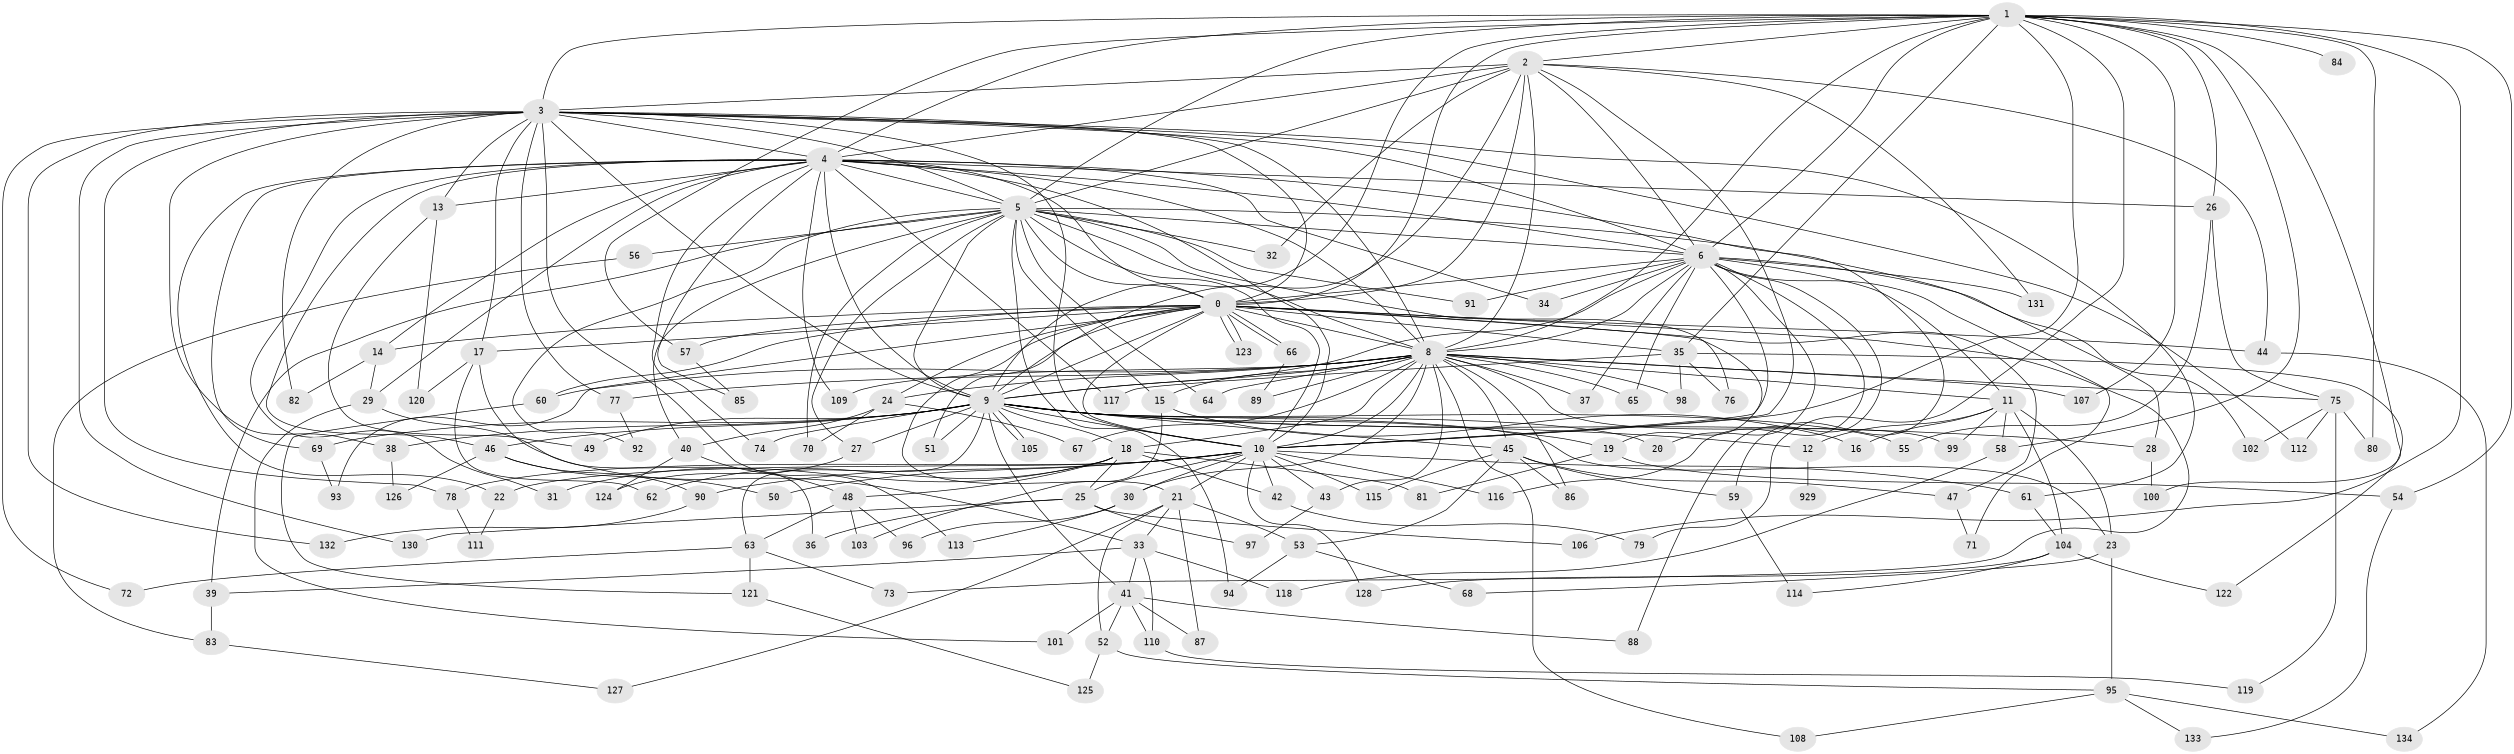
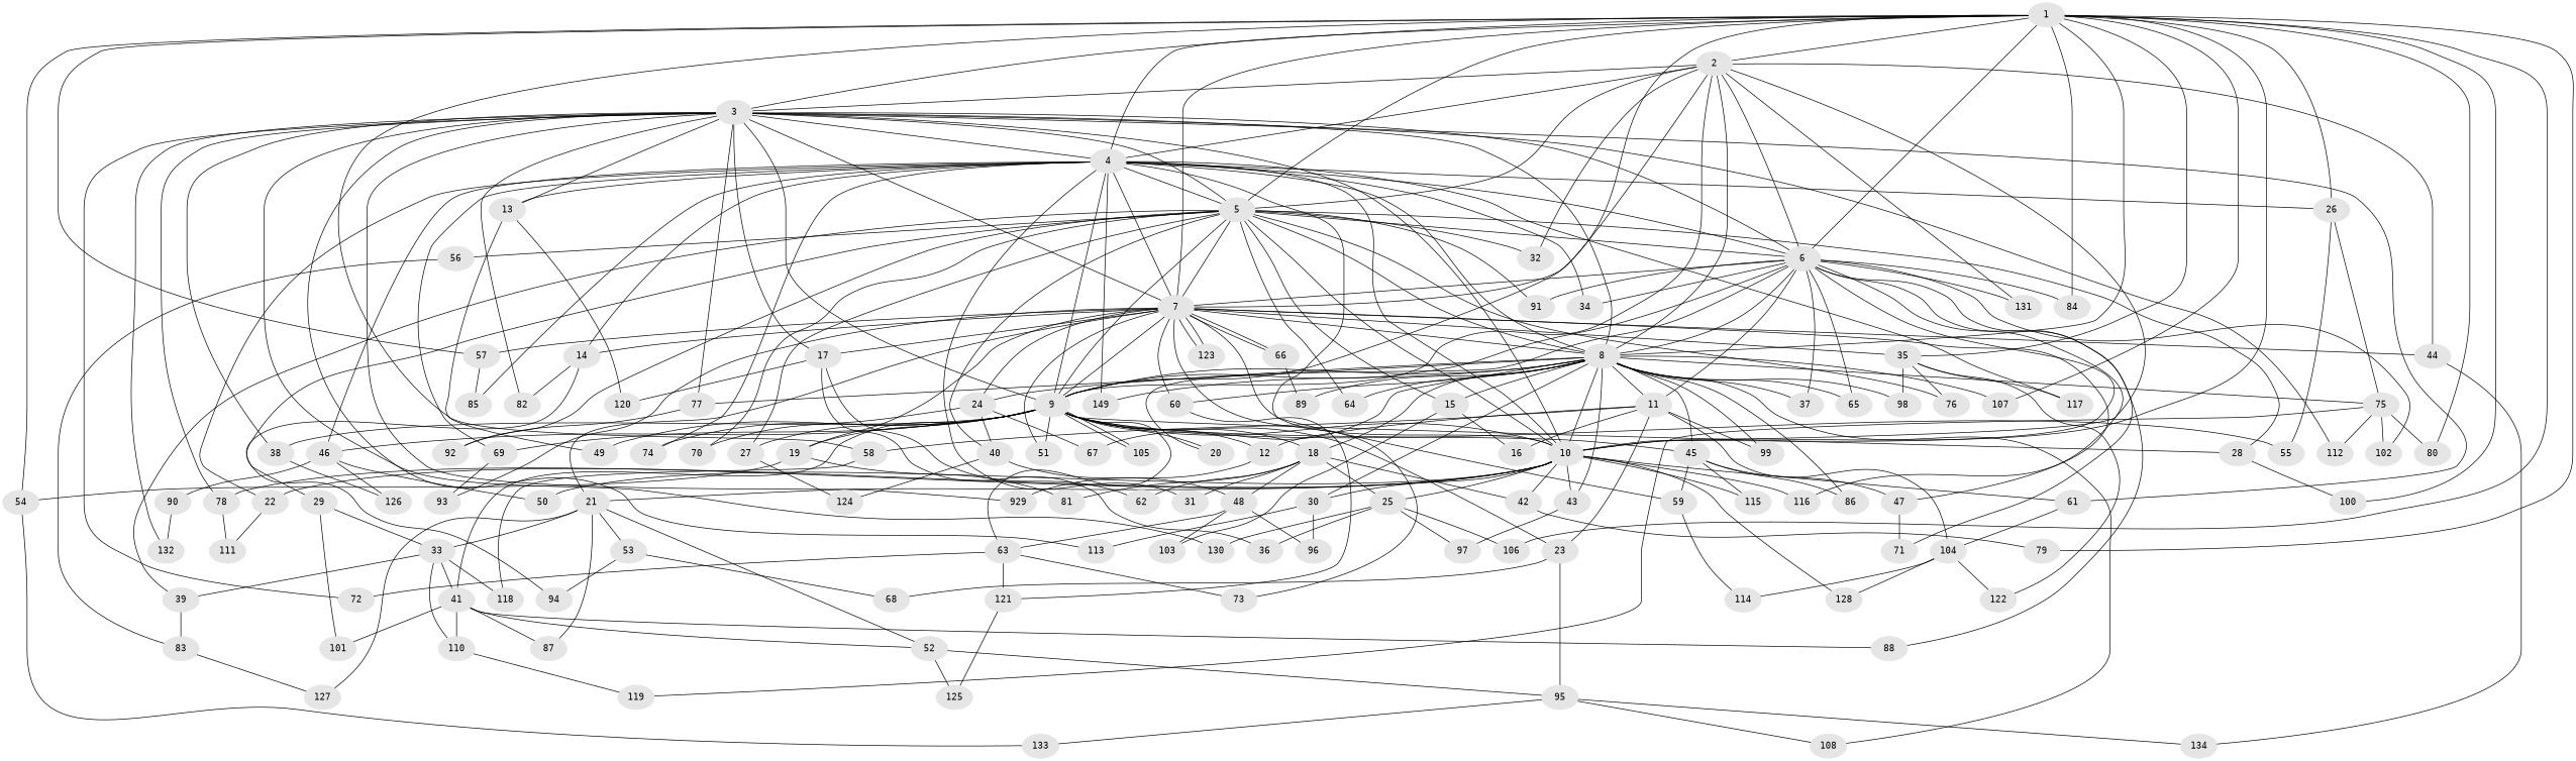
  graph {
    fontname="DejaVu Sans Mono"
    node [color=gray90 fontname="DejaVu Sans Mono" style=filled]
    edge [fontname="DejaVu Sans Mono"]
    1
    2
    3
    4
    5
    6
-   7 [label=0]
+   7
    8
    9
    10
    26
    35
    54
    57
    58
    79
    80
    84
    100
    106
    107
    32
    44
    131
    13
    17
    38
    61
    72
    77
    78
    82
    112
    113
    n35 [label=929]
    130
    132
    14
    22
    29
    31
    34
    46
    59
    69
    74
    85
-   109
+   109 [label=149]
    117
    56
    15
    27
    28
    39
    40
    64
    70
    76
    91
    92
    94
    11
    20
    37
    65
    71
    88
    102
    116
    19
    21
    24
    47
    51
    60
    66
    73
    93
    123
    18
    30
    43
    45
    67
    75
    86
    89
    98
    99
    108
    12
    23
    41
    49
    55
    63
    105
    25
    42
    50
    90
    115
    128
    122
    133
    118
    134
    120
    36
    62
    126
    104
    111
    33
    101
    83
    114
    16
    103
    124
    48
    81
    52
    53
    87
    127
    121
    96
    97
    119
    68
    95
    110
    125
    1 -- 2
    1 -- 3
    1 -- 4
    1 -- 5
    1 -- 6
    1 -- 7
    1 -- 8
    1 -- 9
    1 -- 10
    1 -- 26
    1 -- 35
    1 -- 54
    1 -- 57
    1 -- 58
    1 -- 79
    1 -- 80
    1 -- 84
    1 -- 100
    1 -- 106
    1 -- 107
    2 -- 3
    2 -- 4
    2 -- 5
    2 -- 6
    2 -- 7
    2 -- 8
    2 -- 9
    2 -- 10
    2 -- 32
    2 -- 44
    2 -- 131
    3 -- 4
    3 -- 5
    3 -- 6
    3 -- 7
    3 -- 8
    3 -- 9
    3 -- 10
    3 -- 13
    3 -- 17
    3 -- 38
    3 -- 61
    3 -- 72
    3 -- 77
    3 -- 78
    3 -- 82
    3 -- 112
    3 -- 113
+   3 -- n35
    3 -- 130
    3 -- 132
    4 -- 5
    4 -- 6
    4 -- 7
    4 -- 8
    4 -- 9
    4 -- 10
    4 -- 26
    4 -- 13
    4 -- 14
    4 -- 22
-   4 -- 29
    4 -- 31
    4 -- 34
    4 -- 46
    4 -- 59
    4 -- 69
    4 -- 74
    4 -- 85
    4 -- 109
    4 -- 117
    5 -- 6
    5 -- 7
    5 -- 8
    5 -- 9
    5 -- 10
    5 -- 32
    5 -- 56
    5 -- 15
    5 -- 27
    5 -- 28
    5 -- 39
    5 -- 40
    5 -- 64
    5 -- 70
    5 -- 76
    5 -- 91
    5 -- 92
    5 -- 94
    6 -- 7
    6 -- 8
    6 -- 9
    6 -- 10
+   6 -- 84
    6 -- 131
    6 -- 34
    6 -- 91
    6 -- 11
    6 -- 20
    6 -- 37
    6 -- 65
    6 -- 71
    6 -- 88
    6 -- 102
    6 -- 116
    7 -- 8
    7 -- 9
    7 -- 10
    7 -- 35
    7 -- 57
    7 -- 44
    7 -- 17
    7 -- 14
    7 -- 19
    7 -- 21
    7 -- 24
    7 -- 47
    7 -- 51
    7 -- 60
    7 -- 66
    7 -- 66
    7 -- 73
    7 -- 93
    7 -- 123
    7 -- 123
    8 -- 9
    8 -- 10
    8 -- 107
    8 -- 77
    8 -- 109
    8 -- 15
    8 -- 64
    8 -- 11
    8 -- 37
    8 -- 65
    8 -- 24
    8 -- 60
    8 -- 18
    8 -- 30
    8 -- 43
    8 -- 45
    8 -- 67
    8 -- 75
    8 -- 86
    8 -- 89
    8 -- 98
    8 -- 99
    8 -- 108
    9 -- 10
    9 -- 38
    9 -- 46
    9 -- 69
    9 -- 74
    9 -- 27
    9 -- 28
    9 -- 20
    9 -- 19
    9 -- 51
    9 -- 18
    9 -- 45
    9 -- 12
    9 -- 23
    9 -- 41
    9 -- 49
    9 -- 55
    9 -- 63
    9 -- 105
    9 -- 105
    10 -- 61
    10 -- 78
    10 -- 22
    10 -- 116
    10 -- 21
    10 -- 30
    10 -- 43
    10 -- 25
    10 -- 42
    10 -- 50
-   10 -- 90
    10 -- 115
    10 -- 128
    26 -- 75
    26 -- 55
    35 -- 117
    35 -- 76
    35 -- 98
    35 -- 122
    54 -- 133
    57 -- 85
    58 -- 118
    44 -- 134
    13 -- 49
    13 -- 120
    17 -- 120
    17 -- 36
    17 -- 62
    38 -- 126
    61 -- 104
    77 -- 92
    78 -- 111
    14 -- 82
    14 -- 29
    22 -- 111
    29 -- 33
    29 -- 101
    46 -- 50
    46 -- 90
    46 -- 126
    59 -- 114
    69 -- 93
    56 -- 83
    15 -- 16
    15 -- 103
    27 -- 124
    28 -- 100
    39 -- 83
    40 -- 124
    40 -- 48
    11 -- 58
    11 -- 99
    11 -- 12
    11 -- 23
    11 -- 104
    11 -- 16
    19 -- 54
    19 -- 81
    21 -- 33
    21 -- 52
    21 -- 53
    21 -- 87
    21 -- 127
    24 -- 40
    24 -- 70
    24 -- 67
    47 -- 71
    60 -- 121
    66 -- 89
    18 -- 31
    18 -- 25
    18 -- 42
    18 -- 62
    18 -- 48
    18 -- 81
    30 -- 113
    30 -- 96
    43 -- 97
    45 -- 59
    45 -- 47
    45 -- 86
    45 -- 115
-   45 -- 53
    75 -- 80
    75 -- 112
    75 -- 102
    75 -- 119
    12 -- n35
    23 -- 68
    23 -- 95
    41 -- 88
    41 -- 101
    41 -- 52
    41 -- 87
    41 -- 110
    63 -- 72
    63 -- 73
    63 -- 121
    25 -- 106
    25 -- 130
    25 -- 36
    25 -- 97
    42 -- 79
    90 -- 132
    104 -- 128
    104 -- 122
    104 -- 114
    33 -- 39
    33 -- 41
    33 -- 118
    33 -- 110
    83 -- 127
    48 -- 63
    48 -- 103
    48 -- 96
    52 -- 95
    52 -- 125
    53 -- 94
    53 -- 68
    121 -- 125
    95 -- 108
    95 -- 133
    95 -- 134
    110 -- 119
  }
